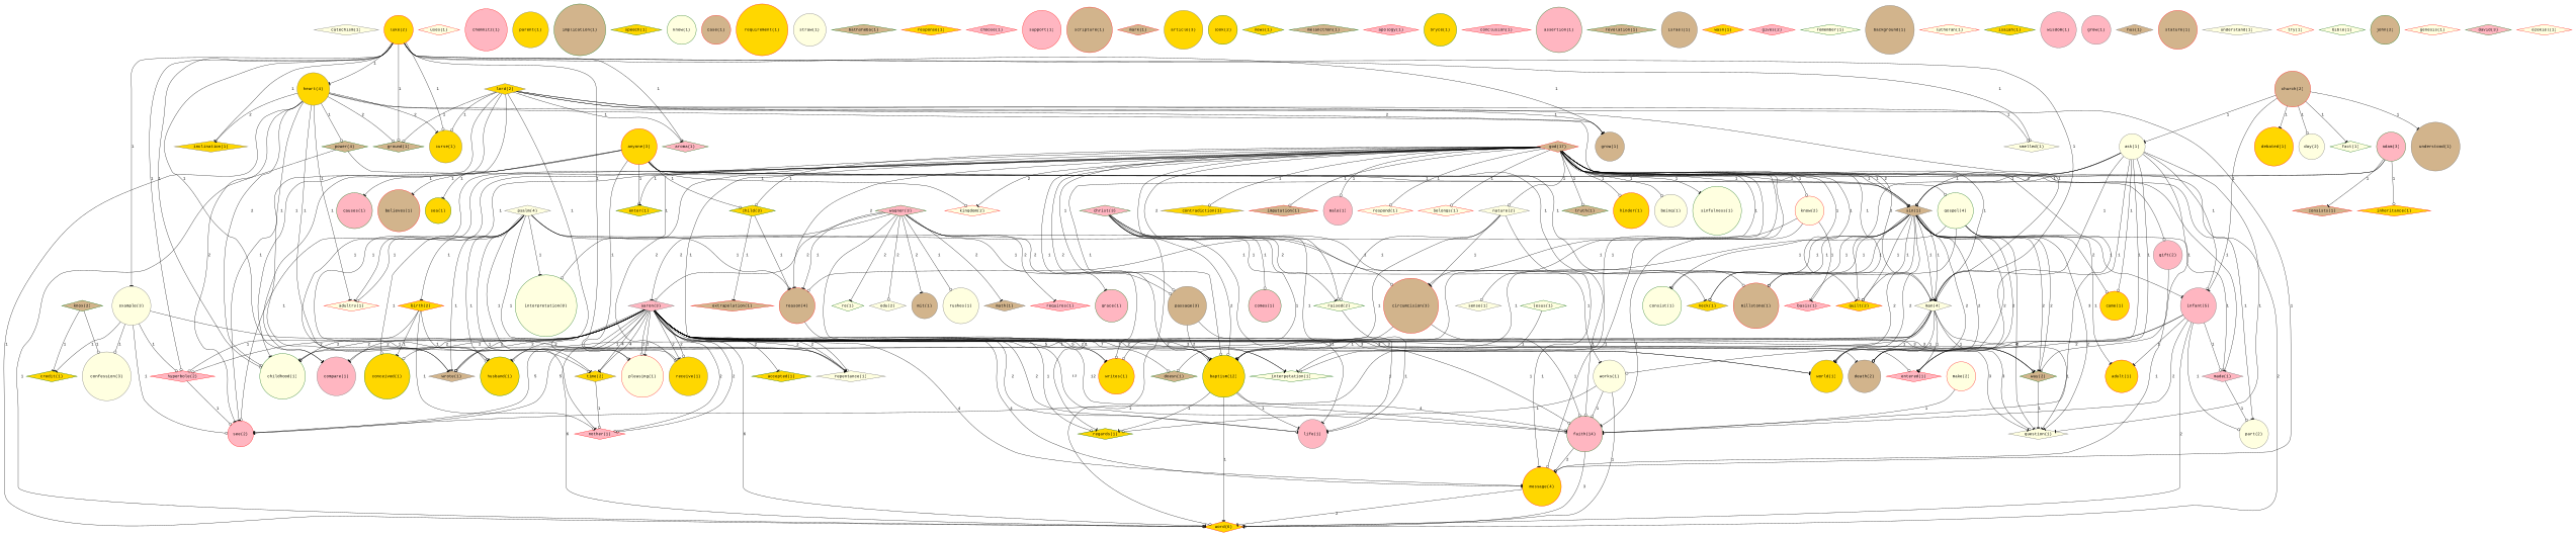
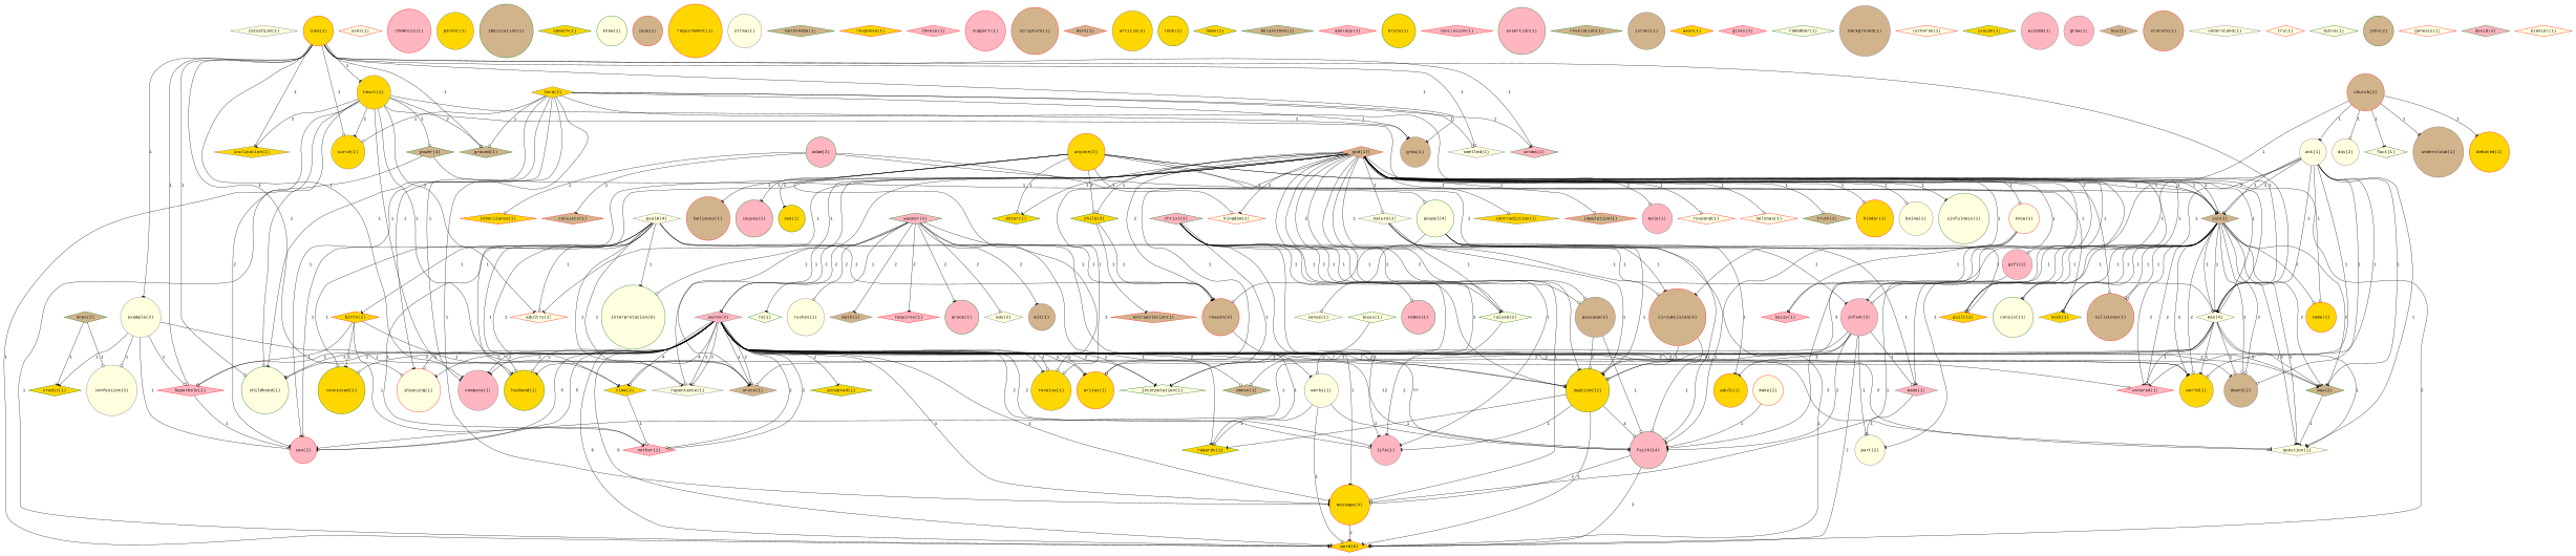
  digraph {
    fontname="Liberation Mono"
    node [color=red fillcolor=lightyellow fontname="Liberation Mono" shape=diamond style=filled]
    edge [arrowhead=odot fontname="Liberation Mono"]
    n1 [color=gray40 label="catechism(1)"]
    n2 [fillcolor=gold label="luke(2)" shape=circle]
    n3 [color=gray40 fillcolor=gold label="heart(4)" shape=circle]
    n4 [color=gray40 label="example(3)" shape=circle]
    n5 [color=gray40 fillcolor=gold label="inclination(1)"]
    n6 [color=gray40 label="smelled(1)"]
    n7 [color=darkgreen fillcolor=lightpink label="aroma(1)"]
    n8 [color=gray40 fillcolor=gold label="curse(1)" shape=circle]
    n9 [color=darkgreen fillcolor=tan label="ground(1)"]
    n10 [color=gray40 fillcolor=tan label="grow(1)" shape=circle]
    n11 [color=gray40 label="man(4)"]
    n12 [fillcolor=lightpink label="hyperbole(2)"]
    n13 [label="pleasing(1)" shape=circle]
    n14 [color=darkgreen label="childhood(1)" shape=circle]
    n15 [color=gray40 fillcolor=lightpink label="compare(1)" shape=circle]
    n16 [color=darkgreen fillcolor=tan label="power(4)"]
    n17 [label="adultry(1)"]
    n18 [color=darkgreen fillcolor=gold label="husband(1)" shape=circle]
    n19 [color=gray40 fillcolor=tan label="wrote(1)"]
    n20 [fillcolor=lightpink label="see(2)" shape=circle]
    n21 [fillcolor=gold label="word(6)"]
    n22 [color=gray40 label="confession(3)" shape=circle]
    n23 [color=darkgreen fillcolor=gold label="credit(1)"]
    n24 [color=gray40 label="repentance(1)"]
    n25 [fillcolor=lightpink label="entered(1)"]
    n26 [color=gray40 fillcolor=tan label="death(2)" shape=circle]
    n27 [color=gray40 fillcolor=gold label="world(1)" shape=circle]
    n28 [color=darkgreen fillcolor=tan label="way(2)"]
    n29 [color=gray40 label="question(1)"]
    n30 [color=darkgreen label="gospel(4)" shape=circle]
    n31 [color=gray40 fillcolor=lightpink label="infant(5)" shape=circle]
    n32 [color=darkgreen fillcolor=gold label="baptism(12)" shape=circle]
    n33 [fillcolor=gold label="adult(1)" shape=circle]
    n34 [color=gray40 fillcolor=lightpink label="made(1)"]
    n35 [color=gray40 label="sense(1)"]
    n36 [label="uses(1)"]
    n37 [fillcolor=gold label="anyone(3)" shape=circle]
    n38 [color=darkgreen fillcolor=lightpink label="causes(1)" shape=circle]
    n39 [color=darkgreen fillcolor=gold label="sea(1)" shape=circle]
    n40 [color=gray40 fillcolor=tan label="sin(1)"]
    n41 [color=darkgreen fillcolor=gold label="enter(1)"]
    n42 [fillcolor=tan label="believes(1)" shape=circle]
    n43 [color=darkgreen fillcolor=gold label="child(3)"]
    n44 [label="kingdom(2)"]
    n45 [color=gray40 fillcolor=gold label="neck(1)"]
    n46 [fillcolor=tan label="millstone(1)" shape=circle]
    n47 [color=gray40 fillcolor=gold label="receive(1)" shape=circle]
    n48 [fillcolor=gold label="came(1)" shape=circle]
    n49 [color=darkgreen label="consist(1)" shape=circle]
    n50 [fillcolor=gold label="guilt(2)"]
    n51 [fillcolor=tan label="reason(4)" shape=circle]
    n52 [fillcolor=tan label="extrapolation(1)"]
    n53 [color=darkgreen fillcolor=gold label="regards(1)"]
    n54 [fillcolor=lightpink label="chemnitz(1)" shape=circle]
    n55 [fillcolor=tan label="church(2)" shape=circle]
    n56 [color=gray40 label="ask(1)" shape=circle]
    n57 [color=darkgreen label="fact(1)"]
    n58 [color=gray40 fillcolor=tan label="understood(1)" shape=circle]
    n59 [fillcolor=gold label="debated(1)" shape=circle]
    n60 [color=gray40 label="day(2)" shape=circle]
    n61 [color=gray40 label="works(1)" shape=circle]
    n62 [color=gray40 label="part(2)" shape=circle]
    n63 [color=darkgreen fillcolor=lightpink label="faith(14)" shape=circle]
    n64 [color=gray40 fillcolor=lightpink label="life(1)" shape=circle]
    n65 [fillcolor=gold label="message(4)" shape=circle]
    n66 [color=gray40 fillcolor=gold label="parent(1)" shape=circle]
    n67 [color=darkgreen fillcolor=tan label="knox(2)"]
    n68 [color=darkgreen fillcolor=tan label="implication(1)" shape=circle]
    n69 [color=darkgreen fillcolor=gold label="speech(1)"]
    n70 [color=darkgreen label="knew(1)" shape=circle]
    n71 [color=darkgreen fillcolor=lightpink label="wagner(3)"]
    n72 [color=gray40 fillcolor=tan label="math(1)"]
    n73 [fillcolor=lightpink label="requires(1)"]
    n74 [color=darkgreen fillcolor=lightpink label="grace(1)" shape=circle]
    n75 [color=gray40 label="edu(2)"]
    n76 [color=gray40 fillcolor=tan label="mit(1)" shape=circle]
    n77 [color=darkgreen label="re(1)"]
    n78 [color=gray40 fillcolor=lightpink label="aaron(3)"]
    n79 [color=gray40 label="rushes(1)" shape=circle]
    n80 [color=darkgreen fillcolor=tan label="doesn(1)"]
    n81 [color=darkgreen label="interpetation(1)"]
    n82 [fillcolor=gold label="writes(1)" shape=circle]
    n83 [color=darkgreen fillcolor=gold label="conceived(1)" shape=circle]
    n84 [color=gray40 fillcolor=gold label="time(2)"]
    n85 [fillcolor=lightpink label="mother(1)"]
    n86 [color=darkgreen fillcolor=gold label="accepted(1)"]
    n87 [fillcolor=tan label="case(1)" shape=circle]
    n88 [fillcolor=gold label="requirement(1)" shape=circle]
    n89 [color=gray40 label="straw(1)" shape=circle]
    n90 [color=gray40 fillcolor=gold label="lord(2)"]
    n91 [color=darkgreen fillcolor=tan label="bathsheba(1)"]
    n92 [fillcolor=gold label="response(1)"]
    n93 [fillcolor=lightpink label="choose(1)"]
    n94 [fillcolor=tan label="god(17)"]
    n95 [color=gray40 label="nature(2)"]
    n96 [color=gray40 fillcolor=lightpink label="gift(2)" shape=circle]
    n97 [color=gray40 fillcolor=gold label="contradiction(1)"]
    n98 [fillcolor=tan label="imputation(1)"]
    n99 [color=gray40 fillcolor=lightpink label="male(1)" shape=circle]
    n100 [label="know(2)" shape=circle]
    n101 [label="respond(1)"]
    n102 [label="belongs(1)"]
    n103 [fillcolor=lightpink label="basis(1)"]
    n104 [color=darkgreen fillcolor=tan label="truth(1)"]
    n105 [fillcolor=gold label="hinder(1)" shape=circle]
    n106 [color=darkgreen label="interpretation(0)" shape=circle]
    n107 [color=darkgreen label="raised(2)"]
    n108 [color=gray40 label="being(1)" shape=circle]
    n109 [color=darkgreen label="sinfulness(1)" shape=circle]
    n110 [fillcolor=tan label="circumcision(3)" shape=circle]
    n111 [color=gray40 fillcolor=tan label="passage(3)" shape=circle]
    n112 [fillcolor=lightpink label="support(1)" shape=circle]
    n113 [fillcolor=tan label="scripture(1)" shape=circle]
    n114 [fillcolor=tan label="mark(1)"]
    n115 [color=gray40 fillcolor=gold label="article(3)" shape=circle]
    n116 [color=darkgreen fillcolor=gold label="look(2)" shape=circle]
    n117 [color=darkgreen fillcolor=gold label="news(1)"]
    n118 [color=darkgreen fillcolor=lightpink label="christ(3)"]
    n119 [color=darkgreen fillcolor=lightpink label="comes(1)" shape=circle]
    n120 [color=darkgreen fillcolor=tan label="melancthon(1)"]
    n121 [fillcolor=lightpink label="apology(1)"]
    n122 [color=gray40 label="psalm(4)"]
    n123 [fillcolor=gold label="birth(2)"]
    n124 [color=darkgreen fillcolor=gold label="bryce(1)" shape=circle]
    n125 [fillcolor=lightpink label="conclusion(1)"]
    n126 [color=darkgreen fillcolor=lightpink label="assertion(1)" shape=circle]
    n127 [color=darkgreen fillcolor=tan label="revelation(1)"]
    n128 [color=gray40 fillcolor=tan label="israel(1)" shape=circle]
    n129 [color=darkgreen fillcolor=lightpink label="adam(3)" shape=circle]
    n130 [fillcolor=tan label="consists(1)"]
    n131 [fillcolor=gold label="inheritance(1)"]
    n132 [fillcolor=gold label="wasn(1)"]
    n133 [fillcolor=lightpink label="gives(2)"]
    n134 [label="make(2)" shape=circle]
    n135 [color=darkgreen label="remember(1)"]
    n136 [color=gray40 fillcolor=tan label="background(1)" shape=circle]
    n137 [label="lutheran(1)"]
    n138 [color=darkgreen fillcolor=gold label="isaiah(1)"]
    n139 [color=gray40 fillcolor=lightpink label="wisdom(1)" shape=circle]
    n140 [color=gray40 fillcolor=lightpink label="grew(1)" shape=circle]
    n141 [color=gray40 fillcolor=tan label="hus(1)"]
    n142 [fillcolor=tan label="stature(1)" shape=circle]
    n143 [color=darkgreen label="jesus(1)"]
    n144 [color=gray40 label="understand(1)"]
    n145 [label="try(1)"]
    n146 [color=darkgreen label="bible(1)"]
    n147 [color=darkgreen fillcolor=tan label="john(2)" shape=circle]
    n148 [label="genesis(1)"]
    n149 [color=darkgreen fillcolor=lightpink label="david(3)"]
    n150 [label="ezekiel(1)"]
    n2 -> n3 [arrowhead=tee label=1]
    n2 -> n4 [arrowhead=tee label=1]
    n2 -> n5 [label=1]
    n2 -> n6 [label=1]
    n2 -> n7 [label=1]
    n2 -> n8 [label=1]
    n2 -> n9 [label=1]
    n2 -> n10 [arrowhead=tee label=1]
    n2 -> n11 [arrowhead=tee label=1]
    n2 -> n12 [label=1]
    n2 -> n13 [label=1]
    n2 -> n14 [label=1]
    n2 -> n15 [arrowhead=tee label=1]
    n3 -> n5 [arrowhead=tee label=2]
    n3 -> n8 [arrowhead=tee label=2]
    n3 -> n9 [label=2]
    n3 -> n10 [arrowhead=tee label=2]
    n3 -> n11 [arrowhead=tee label=2]
    n3 -> n14 [label=2]
    n3 -> n16 [label=1]
    n3 -> n17 [arrowhead=tee label=1]
    n3 -> n18 [arrowhead=tee label=1]
    n3 -> n19 [arrowhead=tee label=1]
    n3 -> n20 [arrowhead=tee label=2]
    n3 -> n21 [arrowhead=tee label=1]
    n4 -> n12 [label=1]
    n4 -> n20 [label=1]
    n4 -> n22 [label=1]
    n4 -> n23 [arrowhead=tee label=1]
    n4 -> n24 [arrowhead=tee label=1]
-   n11 -> n14 [label=1]
    n11 -> n18 [arrowhead=tee label=1]
    n11 -> n19 [label=1]
    n11 -> n20 [arrowhead=tee label=1]
    n11 -> n25 [label=1]
    n11 -> n26 [label=1]
    n11 -> n27 [arrowhead=tee label=1]
    n11 -> n28 [arrowhead=tee label=1]
    n11 -> n29 [arrowhead=tee label=1]
    n12 -> n20 [label=1]
    n16 -> n21 [label=1]
    n16 -> n30 [label=1]
    n28 -> n29 [arrowhead=tee label=1]
    n30 -> n31 [arrowhead=tee label=1]
    n30 -> n32 [arrowhead=tee label=1]
    n30 -> n33 [arrowhead=tee label=1]
    n30 -> n34 [label=1]
    n30 -> n35 [label=1]
    n31 -> n21 [label=2]
    n31 -> n32 [label=4]
    n31 -> n33 [arrowhead=tee label=1]
    n31 -> n34 [label=1]
    n31 -> n61 [label=2]
    n31 -> n62 [label=1]
    n31 -> n63 [arrowhead=tee label=2]
    n32 -> n21 [arrowhead=tee label=1]
    n32 -> n53 [arrowhead=tee label=1]
    n32 -> n63 [label=4]
    n32 -> n64 [arrowhead=tee label=1]
    n34 -> n62 [label=1]
    n37 -> n38 [arrowhead=tee label=1]
    n37 -> n39 [arrowhead=tee label=1]
    n37 -> n40 [label=1]
    n37 -> n40 [label=1]
    n37 -> n41 [label=1]
    n37 -> n42 [arrowhead=tee label=1]
    n37 -> n43 [label=1]
    n37 -> n44 [label=1]
    n37 -> n45 [arrowhead=tee label=1]
    n37 -> n46 [label=1]
    n37 -> n47 [label=1]
    n40 -> n11 [label=1]
    n40 -> n11 [arrowhead=tee label=1]
    n40 -> n25 [arrowhead=tee label=2]
    n40 -> n25 [label=2]
    n40 -> n26 [label=2]
    n40 -> n26 [label=2]
    n40 -> n27 [arrowhead=tee label=2]
    n40 -> n27 [label=2]
    n40 -> n28 [arrowhead=tee label=2]
    n40 -> n28 [arrowhead=tee label=2]
    n40 -> n29 [arrowhead=tee label=2]
    n40 -> n29 [arrowhead=tee label=2]
    n40 -> n45 [label=1]
    n40 -> n45 [label=1]
    n40 -> n46 [label=1]
    n40 -> n46 [label=1]
    n40 -> n48 [label=2]
    n40 -> n49 [arrowhead=tee label=1]
    n40 -> n50 [label=1]
    n40 -> n50 [label=1]
    n43 -> n51 [arrowhead=tee label=1]
    n43 -> n52 [arrowhead=tee label=1]
    n51 -> n53 [label=1]
    n55 -> n31 [arrowhead=tee label=1]
    n55 -> n56 [arrowhead=tee label=1]
    n55 -> n57 [arrowhead=tee label=1]
    n55 -> n58 [arrowhead=tee label=1]
    n55 -> n59 [arrowhead=tee label=1]
    n55 -> n60 [label=1]
    n56 -> n11 [label=1]
    n56 -> n25 [arrowhead=tee label=1]
    n56 -> n26 [label=1]
    n56 -> n27 [label=1]
    n56 -> n28 [label=1]
    n56 -> n29 [arrowhead=tee label=1]
    n56 -> n31 [label=1]
    n56 -> n32 [label=1]
    n56 -> n40 [label=1]
    n56 -> n40 [arrowhead=tee label=1]
    n56 -> n48 [label=1]
    n61 -> n21 [label=1]
    n61 -> n53 [label=1]
    n61 -> n63 [label=1]
    n63 -> n21 [label=3]
    n63 -> n65 [label=2]
    n65 -> n21 [arrowhead=tee label=2]
    n67 -> n22 [label=1]
    n67 -> n23 [arrowhead=tee label=1]
    n71 -> n51 [arrowhead=tee label=1]
    n71 -> n53 [arrowhead=tee label=1]
    n71 -> n61 [arrowhead=tee label=1]
    n71 -> n72 [arrowhead=tee label=2]
    n71 -> n73 [arrowhead=tee label=2]
    n71 -> n74 [arrowhead=tee label=2]
    n71 -> n75 [label=2]
    n71 -> n76 [arrowhead=tee label=2]
    n71 -> n77 [arrowhead=tee label=2]
    n71 -> n78 [arrowhead=tee label=2]
    n71 -> n78 [label=2]
    n71 -> n79 [label=1]
    n78 -> n12 [label=2]
    n78 -> n13 [arrowhead=tee label=2]
    n78 -> n13 [label=2]
    n78 -> n14 [label=2]
    n78 -> n14 [arrowhead=tee label=2]
    n78 -> n15 [arrowhead=tee label=2]
    n78 -> n15 [arrowhead=tee label=2]
    n78 -> n18 [label=2]
    n78 -> n19 [label=2]
    n78 -> n19 [label=2]
    n78 -> n20 [label=5]
    n78 -> n20 [arrowhead=tee label=5]
    n78 -> n21 [arrowhead=tee label=6]
    n78 -> n21 [label=6]
    n78 -> n24 [arrowhead=tee label=2]
    n78 -> n24 [label=2]
    n78 -> n25 [label=3]
    n78 -> n26 [arrowhead=tee label=3]
    n78 -> n27 [arrowhead=tee label=3]
    n78 -> n27 [arrowhead=tee label=3]
    n78 -> n28 [arrowhead=tee label=3]
    n78 -> n28 [label=3]
    n78 -> n29 [arrowhead=tee label=3]
    n78 -> n29 [label=3]
    n78 -> n32 [label=7]
    n78 -> n32 [arrowhead=tee label=7]
    n78 -> n47 [label=2]
    n78 -> n47 [arrowhead=tee label=2]
    n78 -> n63 [arrowhead=tee label=12]
    n78 -> n63 [label=12]
    n78 -> n64 [label=2]
    n78 -> n64 [arrowhead=tee label=2]
    n78 -> n65 [arrowhead=tee label=4]
    n78 -> n65 [arrowhead=tee label=4]
    n78 -> n80 [label=2]
    n78 -> n81 [arrowhead=tee label=2]
    n78 -> n81 [arrowhead=tee label=2]
    n78 -> n82 [arrowhead=tee label=5]
    n78 -> n82 [arrowhead=tee label=5]
    n78 -> n83 [label=2]
    n78 -> n84 [arrowhead=tee label=4]
    n78 -> n84 [label=4]
    n78 -> n85 [label=2]
    n78 -> n85 [label=2]
    n78 -> n86 [arrowhead=tee label=2]
    n84 -> n85 [label=1]
    n90 -> n6 [label=1]
    n90 -> n7 [arrowhead=tee label=1]
    n90 -> n8 [label=1]
    n90 -> n9 [label=1]
    n90 -> n10 [arrowhead=tee label=1]
    n90 -> n11 [arrowhead=tee label=1]
    n90 -> n13 [arrowhead=tee label=1]
    n90 -> n14 [arrowhead=tee label=1]
    n90 -> n15 [arrowhead=tee label=1]
    n90 -> n20 [arrowhead=tee label=1]
    n90 -> n65 [arrowhead=tee label=1]
    n94 -> n11 [label=1]
    n94 -> n17 [arrowhead=tee label=1]
    n94 -> n18 [label=1]
    n94 -> n19 [arrowhead=tee label=1]
    n94 -> n20 [label=1]
    n94 -> n21 [arrowhead=tee label=2]
    n94 -> n24 [label=1]
    n94 -> n32 [arrowhead=tee label=2]
    n94 -> n34 [arrowhead=tee label=1]
    n94 -> n40 [label=1]
    n94 -> n40 [arrowhead=tee label=1]
    n94 -> n41 [arrowhead=tee label=1]
    n94 -> n43 [label=1]
    n94 -> n44 [arrowhead=tee label=2]
    n94 -> n47 [label=2]
    n94 -> n49 [label=1]
-   n94 -> n50 [arrowhead=tee label=1]
+   n50 -> n94 [arrowhead=tee label=1]
    n94 -> n51 [arrowhead=tee label=2]
    n94 -> n62 [arrowhead=tee label=1]
    n94 -> n63 [arrowhead=tee label=3]
    n94 -> n64 [arrowhead=tee label=1]
    n94 -> n65 [label=1]
    n94 -> n80 [label=1]
    n94 -> n81 [arrowhead=tee label=1]
    n94 -> n82 [label=1]
    n94 -> n95 [label=1]
    n94 -> n96 [label=2]
    n94 -> n97 [label=1]
    n94 -> n98 [label=1]
    n94 -> n99 [label=1]
    n94 -> n100 [label=1]
    n94 -> n101 [label=1]
    n94 -> n102 [label=1]
    n94 -> n103 [label=1]
    n94 -> n104 [label=1]
    n94 -> n105 [label=1]
    n94 -> n106 [label=1]
    n94 -> n107 [label=2]
    n94 -> n108 [label=1]
    n94 -> n109 [arrowhead=tee label=1]
    n94 -> n110 [arrowhead=tee label=1]
    n94 -> n111 [label=1]
    n95 -> n32 [arrowhead=tee label=1]
    n95 -> n63 [label=1]
    n95 -> n107 [label=1]
    n95 -> n110 [arrowhead=tee label=1]
    n96 -> n65 [label=1]
    n100 -> n51 [label=1]
    n100 -> n63 [arrowhead=tee label=1]
    n100 -> n103 [arrowhead=tee label=1]
    n107 -> n64 [arrowhead=tee label=1]
    n110 -> n32 [label=1]
    n110 -> n63 [label=1]
    n111 -> n32 [label=2]
    n111 -> n63 [label=1]
    n118 -> n21 [label=1]
    n118 -> n32 [label=2]
    n118 -> n64 [arrowhead=tee label=1]
    n118 -> n65 [arrowhead=tee label=1]
    n118 -> n82 [label=1]
    n118 -> n107 [arrowhead=tee label=2]
    n118 -> n110 [label=1]
    n118 -> n119 [label=1]
    n122 -> n11 [label=1]
    n122 -> n17 [label=1]
    n122 -> n18 [label=1]
    n122 -> n19 [arrowhead=tee label=1]
    n122 -> n24 [label=1]
    n122 -> n51 [label=1]
    n122 -> n83 [label=1]
    n122 -> n84 [arrowhead=tee label=1]
    n122 -> n85 [arrowhead=tee label=1]
    n122 -> n106 [arrowhead=tee label=1]
    n122 -> n111 [label=1]
    n122 -> n123 [arrowhead=tee label=1]
    n123 -> n12 [label=1]
    n123 -> n83 [arrowhead=tee label=1]
    n123 -> n84 [label=1]
    n123 -> n85 [label=1]
    n129 -> n40 [label=1]
    n129 -> n50 [label=2]
    n129 -> n130 [arrowhead=tee label=1]
    n129 -> n131 [label=1]
    n134 -> n63 [arrowhead=tee label=1]
    n143 -> n81 [label=1]
  }
